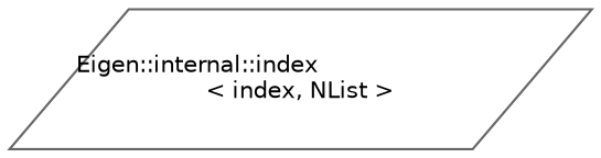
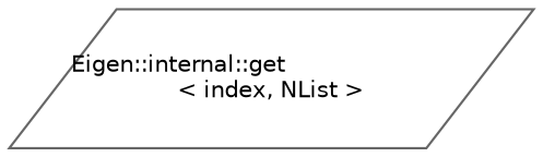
  digraph {
    rankdir=LR
-   n1 [color=grey40 fillcolor=white fontname=Helvetica fontsize=10 height=0.2 label="Eigen::internal::index\l\< index, NList \>" shape=parallelogram style=filled width=0.4]
+   n1 [color=grey40 fillcolor=white fontname=Helvetica fontsize=10 height=0.2 label="Eigen::internal::get\l\< index, NList \>" shape=parallelogram style=filled width=0.4]
  }
